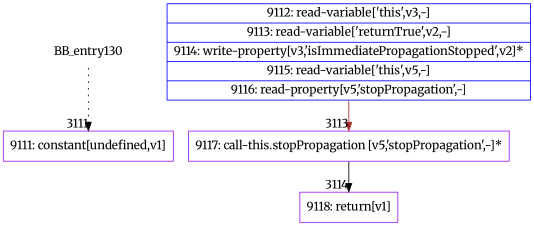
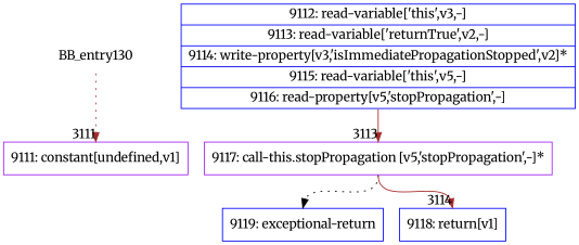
  digraph {
    fontname=Merriweather
    rankdir=TD
    node [color=purple fontname=Merriweather shape=record]
    edge [color=brown fontname=Merriweather headport=n style=dotted tailport=s]
    n1 [label=BB_entry130 shape=none]
    n2 [label="{9111: constant[undefined,v1]}"]
    n3 [color=blue label="{9112: read-variable['this',v3,-]|9113: read-variable['returnTrue',v2,-]|9114: write-property[v3,'isImmediatePropagationStopped',v2]*|9115: read-variable['this',v5,-]|9116: read-property[v5,'stopPropagation',-]}"]
    n4 [label="{9117: call-this.stopPropagation [v5,'stopPropagation',-]*}"]
-   n6 [label="{9118: return[v1]}"]
-   n1 -> n2 [color=black headlabel="    3111"]
+   n5 [color=blue label="{9119: exceptional-return}"]
+   n6 [color=blue label="{9118: return[v1]}"]
+   n1 -> n2 [headlabel="    3111"]
    n3 -> n4 [headlabel="      3113" style=solid]
-   n4 -> n6 [color=black headlabel="      3114" style=solid]
+   n4 -> n5 [color=black]
+   n4 -> n6 [headlabel="      3114" style=solid]
  }
